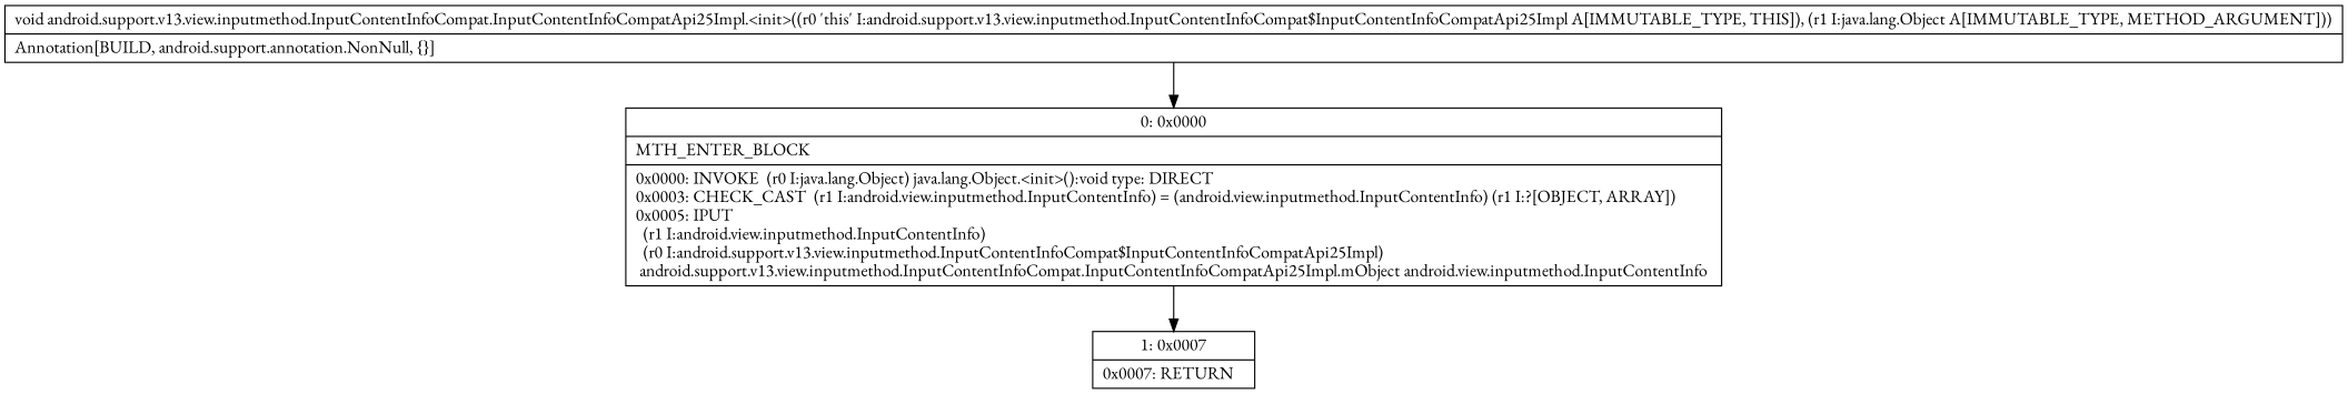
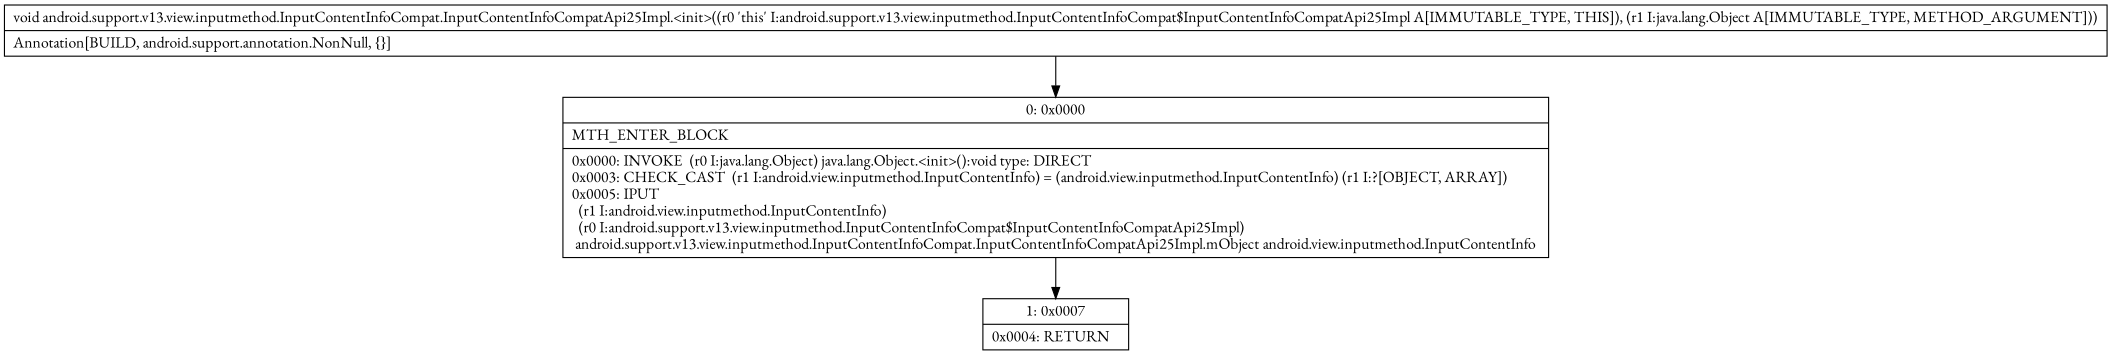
  digraph {
    fontname="EB Garamond"
    node [shape=record fontname="EB Garamond"]
    edge [fontname="EB Garamond"]
    n1 [label="{0\:\ 0x0000|MTH_ENTER_BLOCK\l|0x0000: INVOKE  (r0 I:java.lang.Object) java.lang.Object.\<init\>():void type: DIRECT \l0x0003: CHECK_CAST  (r1 I:android.view.inputmethod.InputContentInfo) = (android.view.inputmethod.InputContentInfo) (r1 I:?[OBJECT, ARRAY]) \l0x0005: IPUT  \l  (r1 I:android.view.inputmethod.InputContentInfo)\l  (r0 I:android.support.v13.view.inputmethod.InputContentInfoCompat$InputContentInfoCompatApi25Impl)\l android.support.v13.view.inputmethod.InputContentInfoCompat.InputContentInfoCompatApi25Impl.mObject android.view.inputmethod.InputContentInfo \l}"]
-   n2 [label="{1\:\ 0x0007|0x0007: RETURN   \l}"]
+   n2 [label="{1\:\ 0x0007|0x0004: RETURN   \l}"]
    n3 [label="{void android.support.v13.view.inputmethod.InputContentInfoCompat.InputContentInfoCompatApi25Impl.\<init\>((r0 'this' I:android.support.v13.view.inputmethod.InputContentInfoCompat$InputContentInfoCompatApi25Impl A[IMMUTABLE_TYPE, THIS]), (r1 I:java.lang.Object A[IMMUTABLE_TYPE, METHOD_ARGUMENT]))  | Annotation[BUILD, android.support.annotation.NonNull, \{\}]\l}"]
    n1 -> n2
    n3 -> n1
  }
